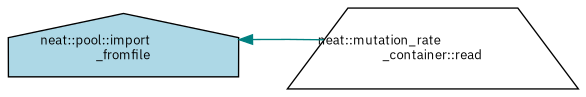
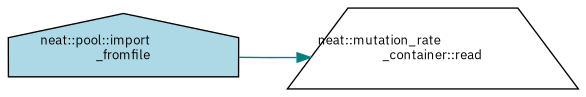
  digraph {
    rankdir=LR
    fontname="IBM Plex Sans"
    node [color=black fontname="IBM Plex Sans" fontsize=10 style=filled]
    n1 [fillcolor=lightblue fontcolor=black height=0.2 label="neat::pool::import\l_fromfile" shape=house width=0.4]
    n2 [fillcolor=white height=0.2 label="neat::mutation_rate\l_container::read" shape=trapezium width=0.4]
-   n2 -> n1 [color=teal fontname="IBM Plex Sans" fontsize=10 labelfontname=Helvetica labelfontsize=10 style=solid]
+   n1 -> n2 [color=teal fontname="IBM Plex Sans" fontsize=10 labelfontname=Helvetica labelfontsize=10 style=solid]
  }
